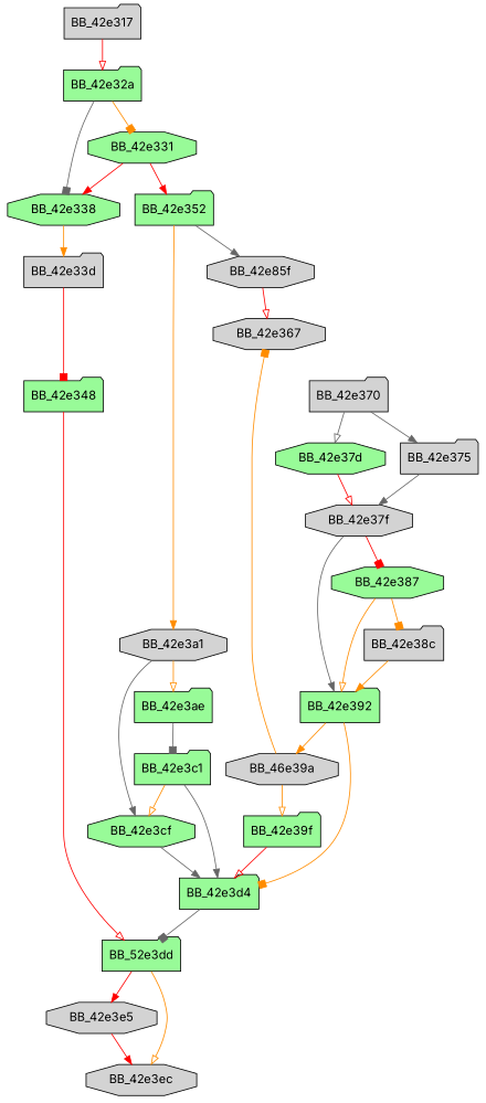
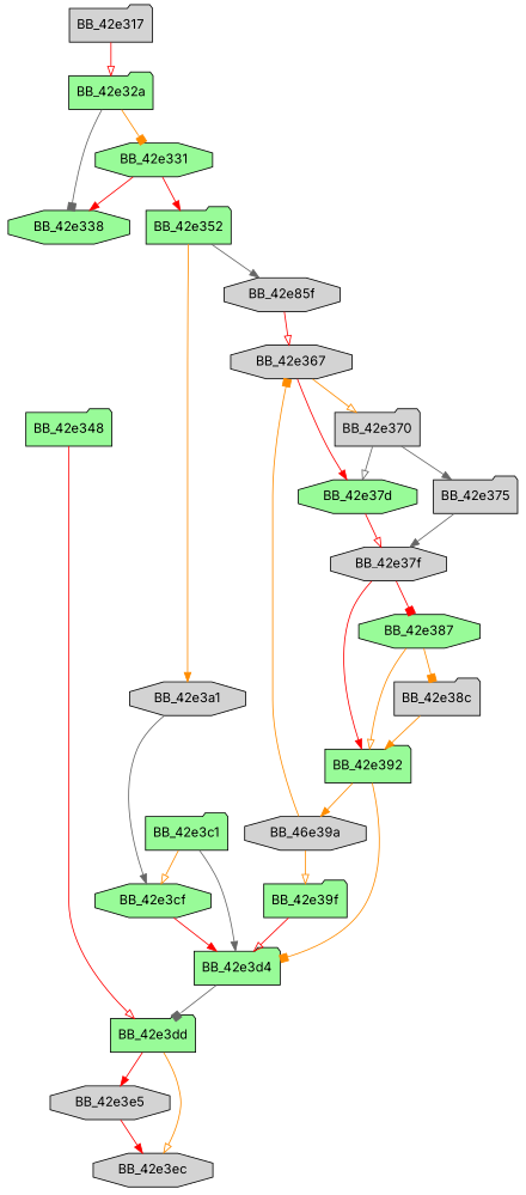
  digraph {
    fontname=Inter
    node [fillcolor=palegreen fontname=Inter shape=folder style=filled]
    edge [arrowhead=normal color=darkorange fontname=Inter]
    BB_42e317 [fillcolor=lightgrey]
    BB_42e32a
    BB_42e331 [shape=octagon]
    BB_42e338 [shape=octagon]
    BB_42e352
-   BB_42e33d [fillcolor=lightgrey]
    n7 [fillcolor=lightgrey label=BB_42e85f shape=octagon]
    BB_42e3a1 [fillcolor=lightgrey shape=octagon]
    BB_42e348
    BB_42e367 [fillcolor=lightgrey shape=octagon]
-   BB_42e3ae
    BB_42e3cf [shape=octagon]
-   BB_42e3dd [label=BB_52e3dd]
+   BB_42e3dd
    BB_42e3e5 [fillcolor=lightgrey shape=octagon]
    BB_42e3ec [fillcolor=lightgrey shape=octagon]
    BB_42e370 [fillcolor=lightgrey]
    BB_42e37d [shape=octagon]
    BB_42e3c1
    BB_42e375 [fillcolor=lightgrey]
    BB_42e37f [fillcolor=lightgrey shape=octagon]
    BB_42e387 [shape=octagon]
    BB_42e392
    BB_42e38c [fillcolor=lightgrey]
    n24 [fillcolor=lightgrey label=BB_46e39a shape=octagon]
    BB_42e3d4
    BB_42e39f
    BB_42e317 -> BB_42e32a [arrowhead=onormal color=red]
    BB_42e32a -> BB_42e331 [arrowhead=box]
    BB_42e32a -> BB_42e338 [arrowhead=box color=gray40]
    BB_42e331 -> BB_42e338 [color=red]
    BB_42e331 -> BB_42e352 [color=red]
-   BB_42e338 -> BB_42e33d
    BB_42e352 -> n7 [color=gray40]
    BB_42e352 -> BB_42e3a1
-   BB_42e33d -> BB_42e348 [arrowhead=box color=red]
    n7 -> BB_42e367 [arrowhead=onormal color=red]
-   BB_42e3a1 -> BB_42e3ae [arrowhead=onormal]
    BB_42e3a1 -> BB_42e3cf [color=gray40]
    BB_42e348 -> BB_42e3dd [arrowhead=onormal color=red]
-   BB_42e3ae -> BB_42e3c1 [arrowhead=box color=gray40]
-   BB_42e3cf -> BB_42e3d4 [color=gray40]
+   BB_42e367 -> BB_42e370 [arrowhead=onormal]
+   BB_42e367 -> BB_42e37d [color=red]
+   BB_42e3cf -> BB_42e3d4 [color=red]
    BB_42e3dd -> BB_42e3e5 [color=red]
    BB_42e3dd -> BB_42e3ec [arrowhead=onormal]
    BB_42e3e5 -> BB_42e3ec [color=red]
    BB_42e370 -> BB_42e37d [arrowhead=onormal color=gray40]
    BB_42e370 -> BB_42e375 [color=gray40]
    BB_42e37d -> BB_42e37f [arrowhead=onormal color=red]
    BB_42e3c1 -> BB_42e3cf [arrowhead=onormal]
    BB_42e3c1 -> BB_42e3d4 [color=gray40]
    BB_42e375 -> BB_42e37f [color=gray40]
    BB_42e37f -> BB_42e387 [arrowhead=box color=red]
-   BB_42e37f -> BB_42e392 [color=gray40]
+   BB_42e37f -> BB_42e392 [color=red]
    BB_42e387 -> BB_42e392 [arrowhead=onormal]
    BB_42e387 -> BB_42e38c [arrowhead=box]
    BB_42e392 -> n24
    BB_42e392 -> BB_42e3d4 [arrowhead=box]
    BB_42e38c -> BB_42e392
    n24 -> BB_42e367 [arrowhead=box]
    n24 -> BB_42e39f [arrowhead=onormal]
    BB_42e3d4 -> BB_42e3dd [arrowhead=box color=gray40]
    BB_42e39f -> BB_42e3d4 [arrowhead=onormal color=red]
  }
